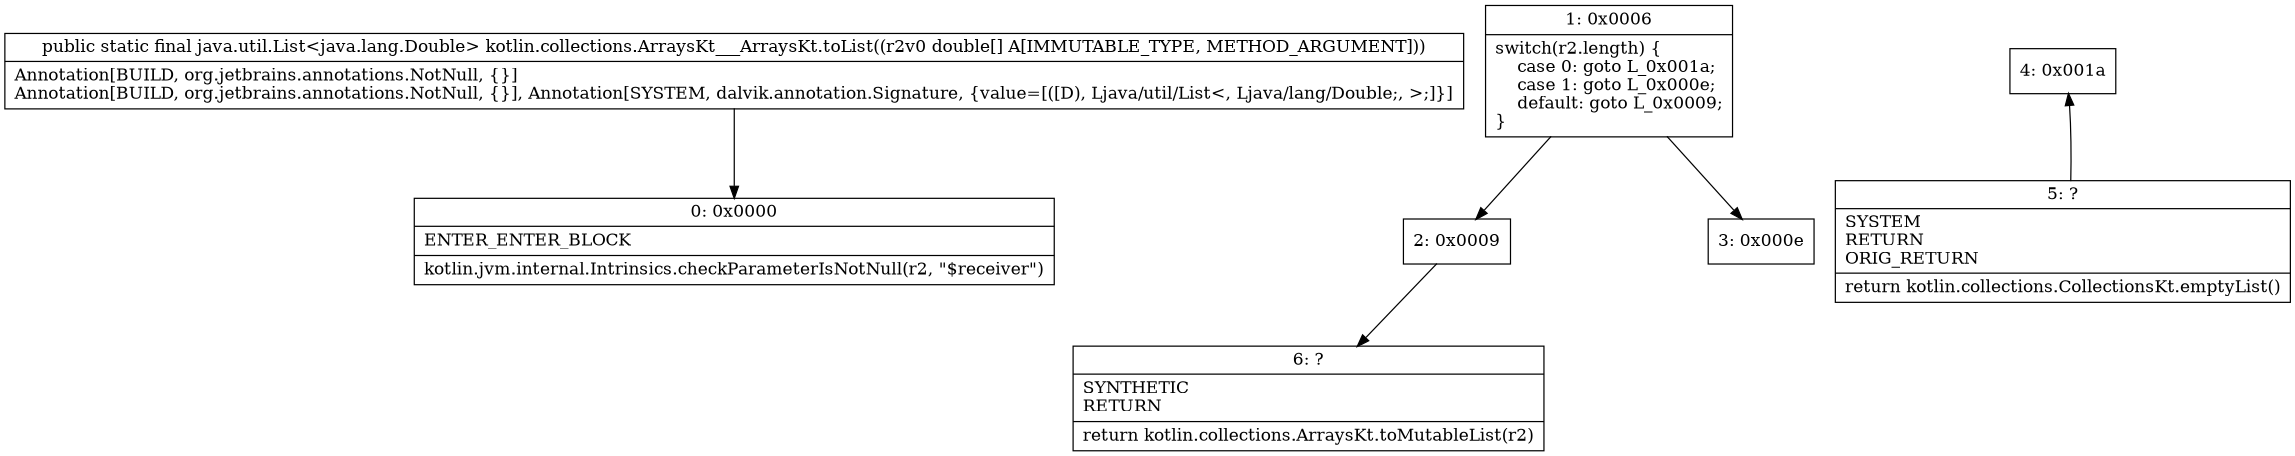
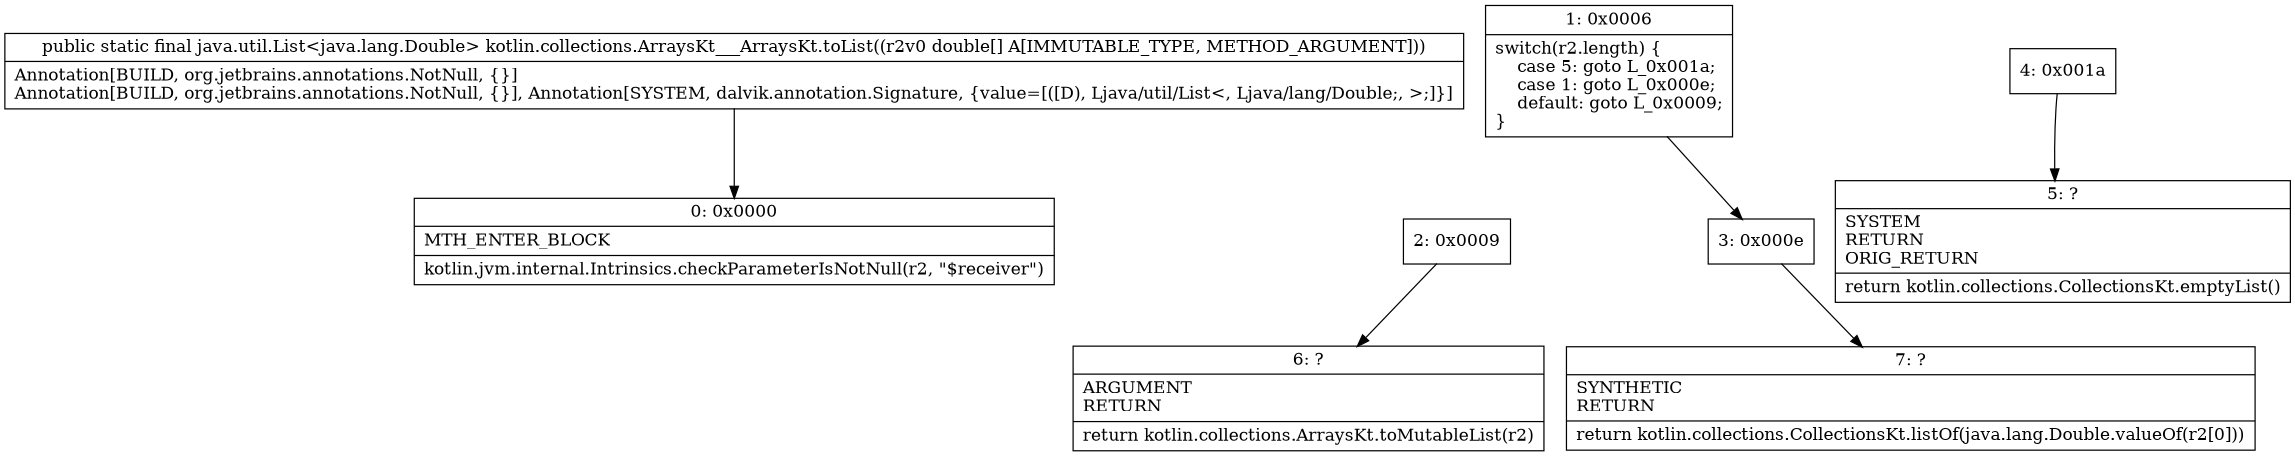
  digraph {
    node [shape=record]
-   n1 [label="{0\:\ 0x0000|ENTER_ENTER_BLOCK\l|kotlin.jvm.internal.Intrinsics.checkParameterIsNotNull(r2, \"$receiver\")\l}"]
-   n2 [label="{1\:\ 0x0006|switch(r2.length) \{\l    case 0: goto L_0x001a;\l    case 1: goto L_0x000e;\l    default: goto L_0x0009;\l\}\l}"]
+   n1 [label="{0\:\ 0x0000|MTH_ENTER_BLOCK\l|kotlin.jvm.internal.Intrinsics.checkParameterIsNotNull(r2, \"$receiver\")\l}"]
+   n2 [label="{1\:\ 0x0006|switch(r2.length) \{\l    case 5: goto L_0x001a;\l    case 1: goto L_0x000e;\l    default: goto L_0x0009;\l\}\l}"]
    n3 [label="{2\:\ 0x0009}"]
    n4 [label="{3\:\ 0x000e}"]
-   n5 [label="{6\:\ ?|SYNTHETIC\lRETURN\l|return kotlin.collections.ArraysKt.toMutableList(r2)\l}"]
+   n5 [label="{6\:\ ?|ARGUMENT\lRETURN\l|return kotlin.collections.ArraysKt.toMutableList(r2)\l}"]
+   n6 [label="{7\:\ ?|SYNTHETIC\lRETURN\l|return kotlin.collections.CollectionsKt.listOf(java.lang.Double.valueOf(r2[0]))\l}"]
    n7 [label="{4\:\ 0x001a}"]
    n8 [label="{5\:\ ?|SYSTEM\lRETURN\lORIG_RETURN\l|return kotlin.collections.CollectionsKt.emptyList()\l}"]
    n9 [label="{public static final java.util.List\<java.lang.Double\> kotlin.collections.ArraysKt___ArraysKt.toList((r2v0 double[] A[IMMUTABLE_TYPE, METHOD_ARGUMENT]))  | Annotation[BUILD, org.jetbrains.annotations.NotNull, \{\}]\lAnnotation[BUILD, org.jetbrains.annotations.NotNull, \{\}], Annotation[SYSTEM, dalvik.annotation.Signature, \{value=[([D), Ljava\/util\/List\<, Ljava\/lang\/Double;, \>;]\}]\l}"]
-   n2 -> n3
    n2 -> n4
    n3 -> n5
-   n8 -> n7
+   n4 -> n6
+   n7 -> n8
    n9 -> n1
  }
